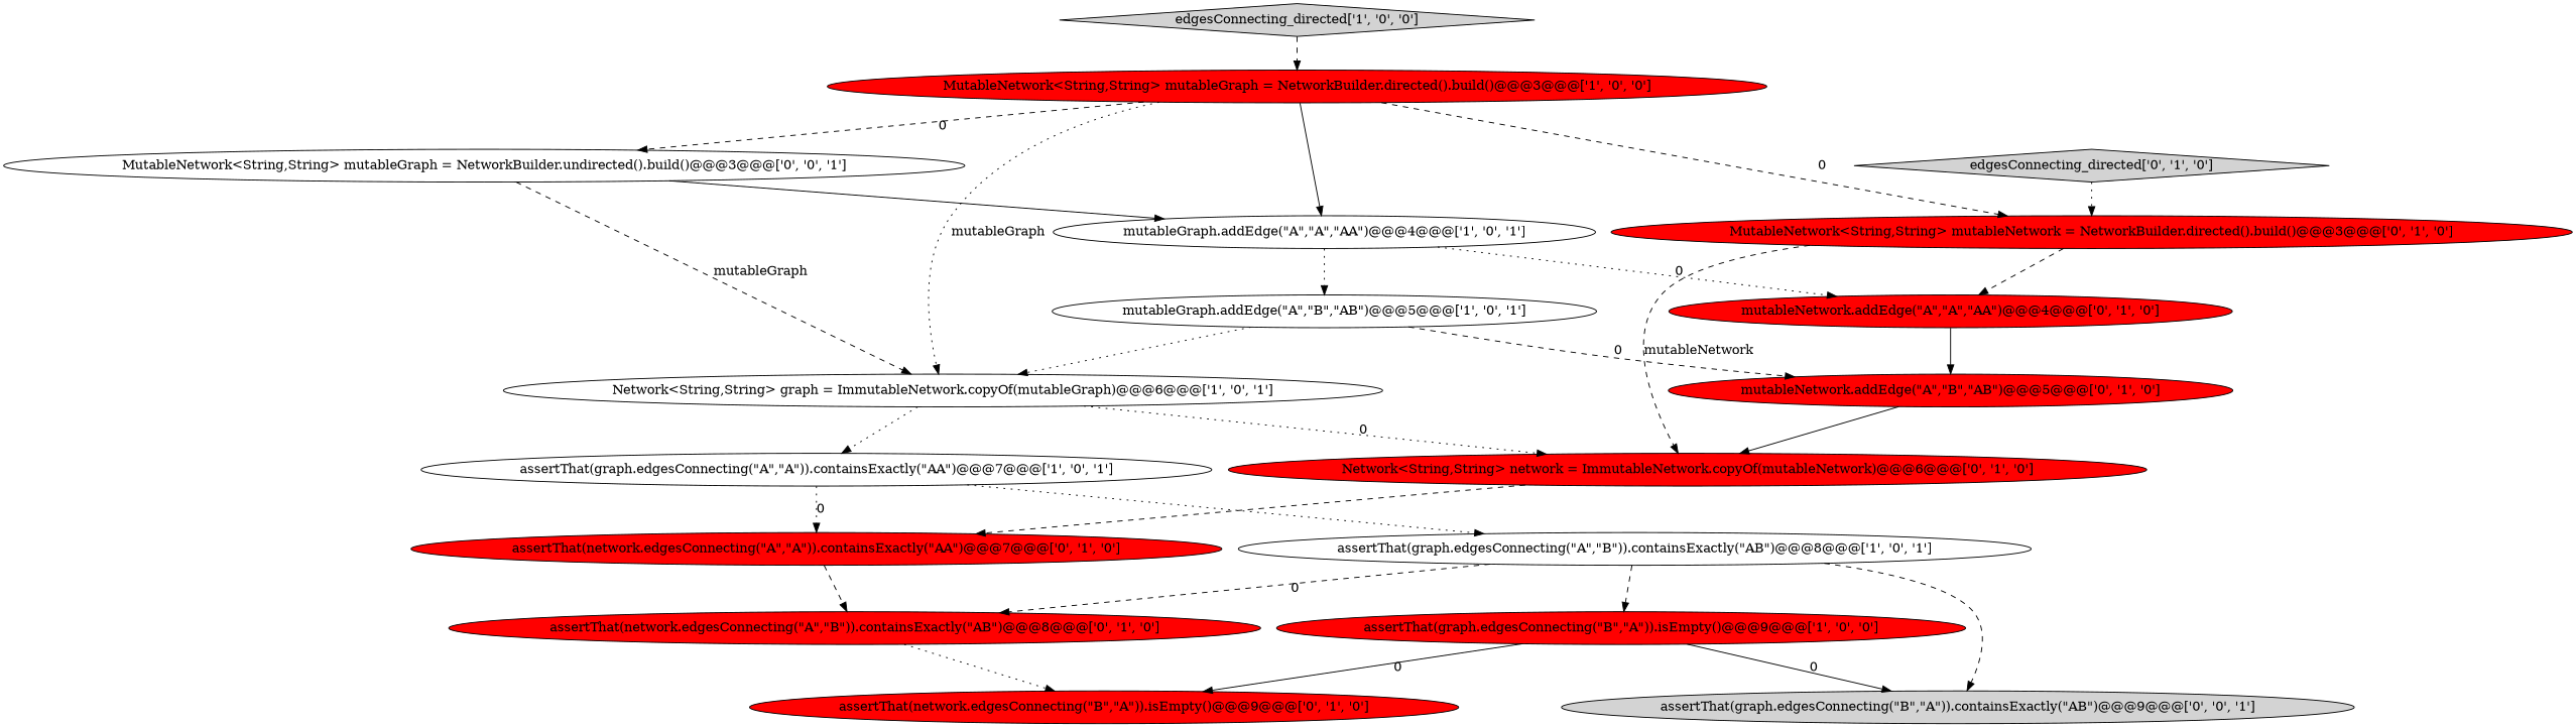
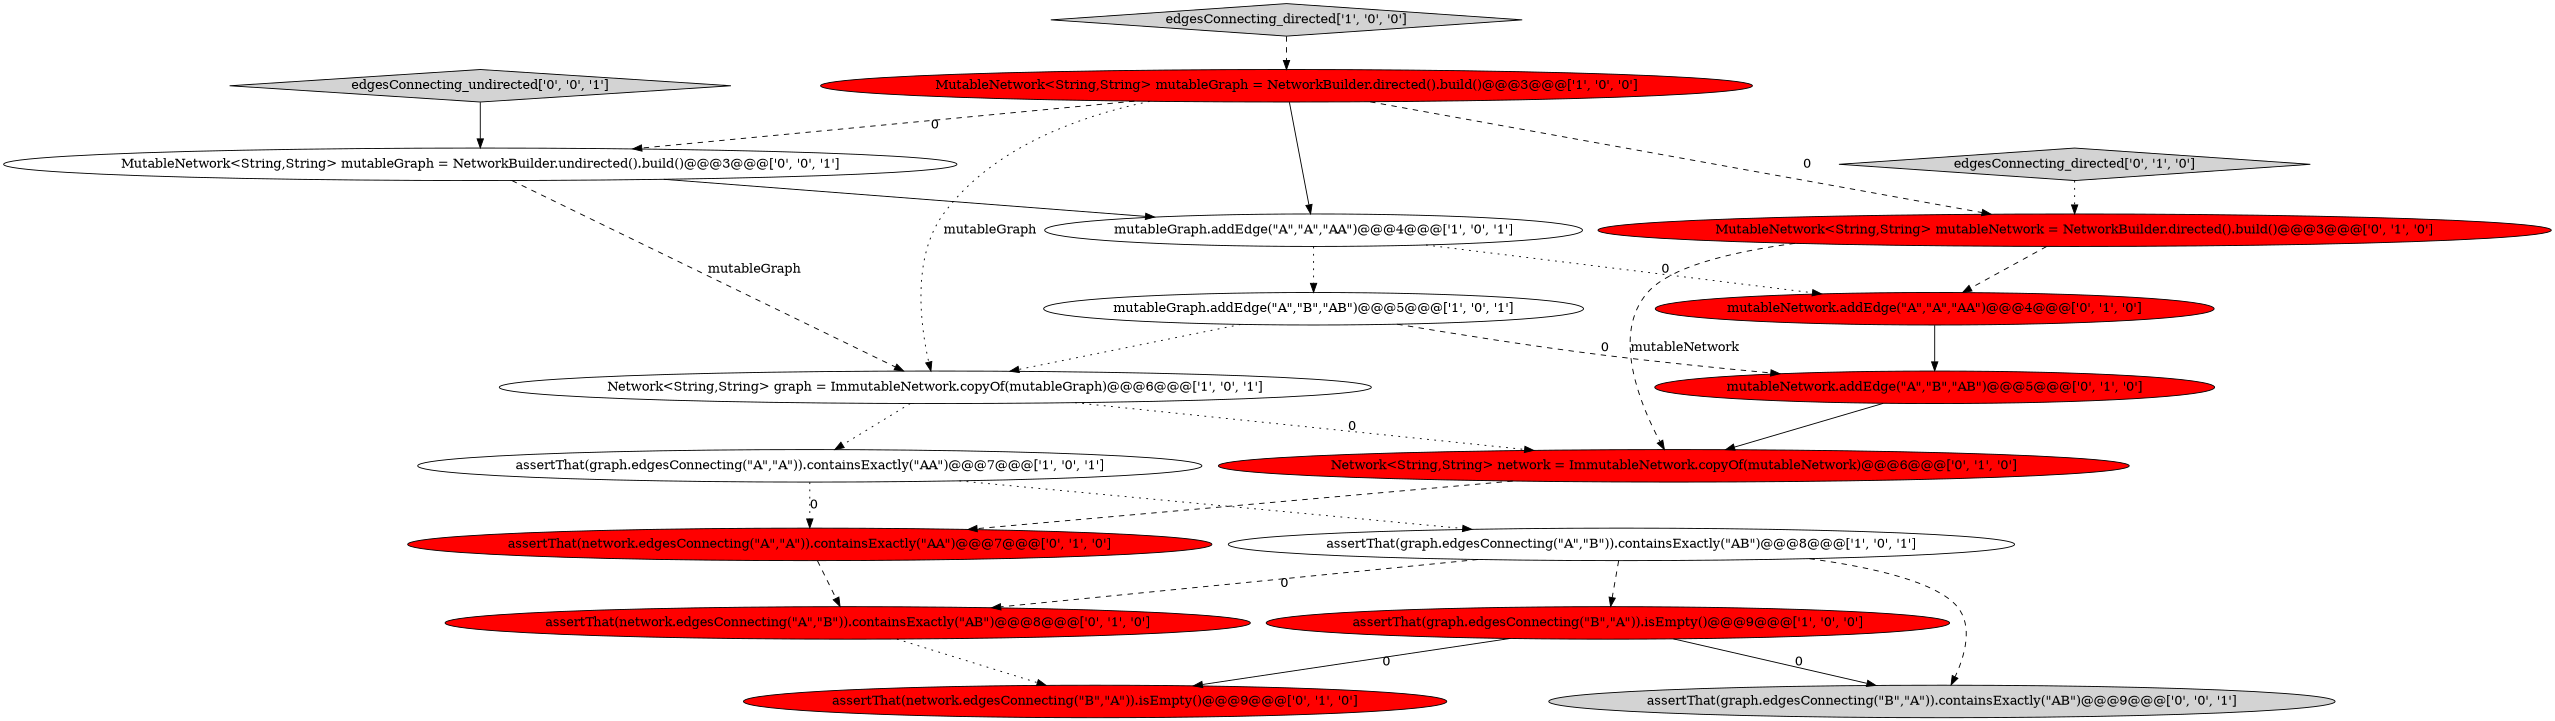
  digraph {
    node [fillcolor=red shape=ellipse style=filled]
    edge [style=dashed]
    n1 [label="MutableNetwork<String,String> mutableGraph = NetworkBuilder.directed().build()@@@3@@@['1', '0', '0']"]
    n2 [label="MutableNetwork<String,String> mutableNetwork = NetworkBuilder.directed().build()@@@3@@@['0', '1', '0']"]
    n3 [fillcolor=white label="MutableNetwork<String,String> mutableGraph = NetworkBuilder.undirected().build()@@@3@@@['0', '0', '1']"]
    n4 [fillcolor=white label="mutableGraph.addEdge(\"A\",\"A\",\"AA\")@@@4@@@['1', '0', '1']"]
    n5 [fillcolor=white label="Network<String,String> graph = ImmutableNetwork.copyOf(mutableGraph)@@@6@@@['1', '0', '1']"]
    n6 [label="mutableNetwork.addEdge(\"A\",\"B\",\"AB\")@@@5@@@['0', '1', '0']"]
    n7 [label="Network<String,String> network = ImmutableNetwork.copyOf(mutableNetwork)@@@6@@@['0', '1', '0']"]
    n8 [label="assertThat(network.edgesConnecting(\"A\",\"B\")).containsExactly(\"AB\")@@@8@@@['0', '1', '0']"]
    n9 [label="assertThat(network.edgesConnecting(\"B\",\"A\")).isEmpty()@@@9@@@['0', '1', '0']"]
    n10 [label="assertThat(network.edgesConnecting(\"A\",\"A\")).containsExactly(\"AA\")@@@7@@@['0', '1', '0']"]
    n11 [label="mutableNetwork.addEdge(\"A\",\"A\",\"AA\")@@@4@@@['0', '1', '0']"]
    n12 [fillcolor=lightgray label="edgesConnecting_directed['0', '1', '0']" shape=diamond]
    n13 [fillcolor=white label="mutableGraph.addEdge(\"A\",\"B\",\"AB\")@@@5@@@['1', '0', '1']"]
    n14 [fillcolor=lightgray label="edgesConnecting_directed['1', '0', '0']" shape=diamond]
    n15 [fillcolor=white label="assertThat(graph.edgesConnecting(\"A\",\"A\")).containsExactly(\"AA\")@@@7@@@['1', '0', '1']"]
    n16 [fillcolor=white label="assertThat(graph.edgesConnecting(\"A\",\"B\")).containsExactly(\"AB\")@@@8@@@['1', '0', '1']"]
+   n17 [fillcolor=lightgray label="edgesConnecting_undirected['0', '0', '1']" shape=diamond]
    n18 [label="assertThat(graph.edgesConnecting(\"B\",\"A\")).isEmpty()@@@9@@@['1', '0', '0']"]
    n19 [fillcolor=lightgray label="assertThat(graph.edgesConnecting(\"B\",\"A\")).containsExactly(\"AB\")@@@9@@@['0', '0', '1']"]
    n1 -> n2 [label=0]
    n1 -> n3 [label=0]
    n1 -> n4 [style=solid]
    n1 -> n5 [label=mutableGraph style=dotted]
    n2 -> n7 [label=mutableNetwork]
    n2 -> n11
    n3 -> n4 [style=solid]
    n3 -> n5 [label=mutableGraph]
    n4 -> n11 [label=0 style=dotted]
    n4 -> n13 [style=dotted]
    n5 -> n7 [label=0 style=dotted]
    n5 -> n15 [style=dotted]
    n6 -> n7 [style=solid]
    n7 -> n10
    n8 -> n9 [style=dotted]
    n10 -> n8
    n11 -> n6 [style=solid]
    n12 -> n2 [style=dotted]
    n13 -> n5 [style=dotted]
    n13 -> n6 [label=0]
    n14 -> n1
    n15 -> n10 [label=0 style=dotted]
    n15 -> n16 [style=dotted]
    n16 -> n8 [label=0]
    n16 -> n18
    n16 -> n19
+   n17 -> n3 [style=solid]
    n18 -> n9 [label=0 style=solid]
    n18 -> n19 [label=0 style=solid]
  }
